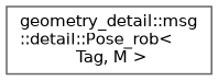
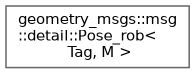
  digraph {
    rankdir=LR
-   n1 [color=grey40 fillcolor=white fontname=Helvetica fontsize=10 height=0.2 label="geometry_detail::msg\l::detail::Pose_rob\<\l Tag, M \>" shape=box style=filled width=0.4]
+   n1 [color=grey40 fillcolor=white fontname=Helvetica fontsize=10 height=0.2 label="geometry_msgs::msg\l::detail::Pose_rob\<\l Tag, M \>" shape=box style=filled width=0.4]
  }
